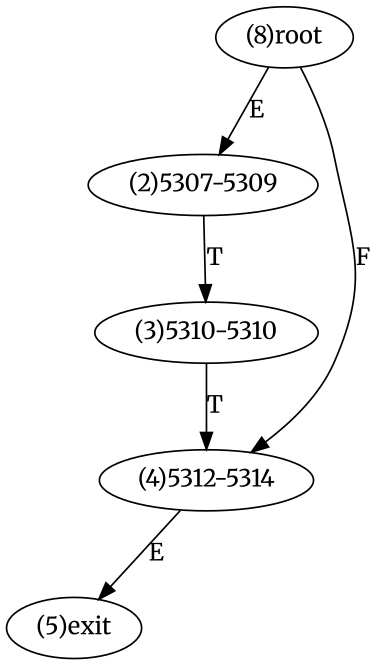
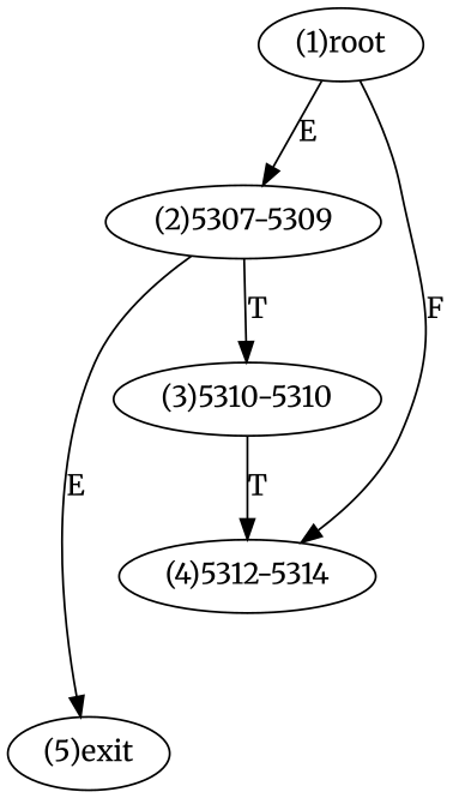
  digraph {
    fontname=Merriweather
    node [fontname=Merriweather]
    edge [fontname=Merriweather]
-   n1 [label="(8)root"]
+   n1 [label="(1)root"]
    n2 [label="(2)5307-5309"]
    n3 [label="(4)5312-5314"]
    n4 [label="(3)5310-5310"]
    n5 [label="(5)exit"]
    n1 -> n2 [label=E]
    n1 -> n3 [label=F]
    n2 -> n4 [label=T]
-   n3 -> n5 [label=E]
+   n2 -> n5 [label=E]
    n4 -> n3 [label=T]
  }
